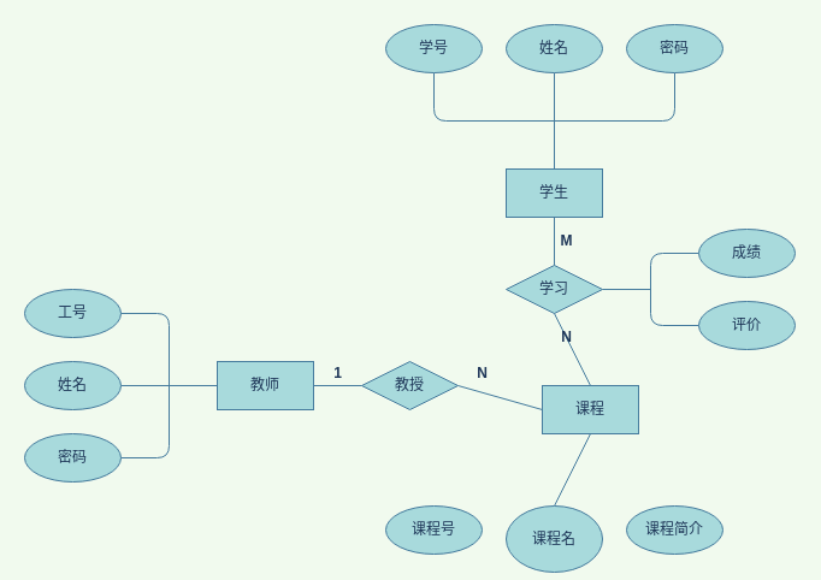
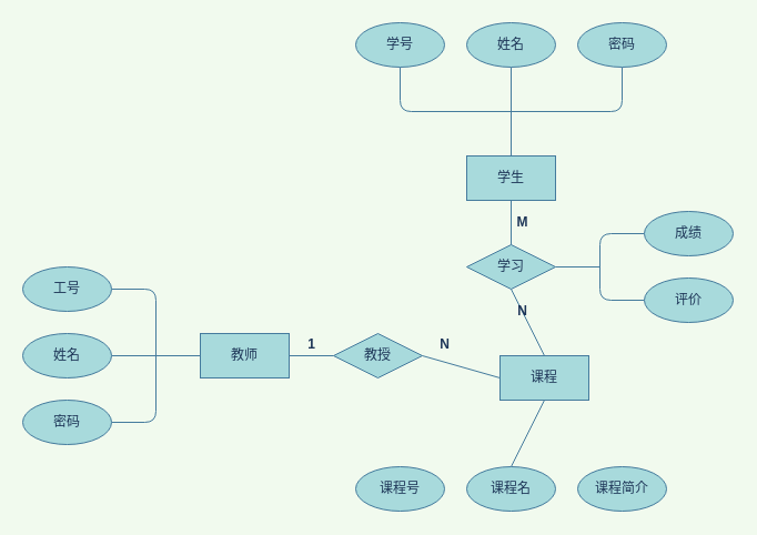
  <mxCell id="0" />
  <mxCell id="1" parent="0" />
  <mxCell id="2" value="课程" style="rounded=0;whiteSpace=wrap;html=1;sketch=0;strokeColor=#457B9D;fillColor=#A8DADC;fontColor=#1D3557;" parent="1" vertex="1"><mxGeometry x="450" y="320" width="80" height="40" as="geometry" /></mxCell>
  <mxCell id="3" value="教师" style="rounded=0;whiteSpace=wrap;html=1;sketch=0;strokeColor=#457B9D;fillColor=#A8DADC;fontColor=#1D3557;" parent="1" vertex="1"><mxGeometry x="180" y="300" width="80" height="40" as="geometry" /></mxCell>
  <mxCell id="4" value="教授" style="rhombus;whiteSpace=wrap;html=1;rounded=0;sketch=0;strokeColor=#457B9D;fillColor=#A8DADC;fontColor=#1D3557;" parent="1" vertex="1"><mxGeometry x="300" y="300" width="80" height="40" as="geometry" /></mxCell>
  <mxCell id="5" value="学生" style="rounded=0;whiteSpace=wrap;html=1;sketch=0;strokeColor=#457B9D;fillColor=#A8DADC;fontColor=#1D3557;" parent="1" vertex="1"><mxGeometry x="420" y="140" width="80" height="40" as="geometry" /></mxCell>
  <mxCell id="6" value="学习" style="rhombus;whiteSpace=wrap;html=1;rounded=0;sketch=0;strokeColor=#457B9D;fillColor=#A8DADC;fontColor=#1D3557;" parent="1" vertex="1"><mxGeometry x="420" y="220" width="80" height="40" as="geometry" /></mxCell>
  <mxCell id="7" value="" style="endArrow=none;html=1;strokeColor=#457B9D;fillColor=#A8DADC;fontColor=#1D3557;entryX=0.5;entryY=1;entryDx=0;entryDy=0;exitX=0.5;exitY=0;exitDx=0;exitDy=0;" parent="1" source="6" target="5" edge="1"><mxGeometry width="50" height="50" relative="1" as="geometry"><mxPoint x="380" y="310" as="sourcePoint" /><mxPoint x="430" y="260" as="targetPoint" /></mxGeometry></mxCell>
  <mxCell id="8" value="" style="endArrow=none;html=1;strokeColor=#457B9D;fillColor=#A8DADC;fontColor=#1D3557;entryX=0.5;entryY=0;entryDx=0;entryDy=0;exitX=0.5;exitY=1;exitDx=0;exitDy=0;" parent="1" source="6" target="2" edge="1"><mxGeometry width="50" height="50" relative="1" as="geometry"><mxPoint x="470" y="230" as="sourcePoint" /><mxPoint x="470" y="190" as="targetPoint" /></mxGeometry></mxCell>
  <mxCell id="9" value="" style="endArrow=none;html=1;strokeColor=#457B9D;fillColor=#A8DADC;fontColor=#1D3557;entryX=1;entryY=0.5;entryDx=0;entryDy=0;exitX=0;exitY=0.5;exitDx=0;exitDy=0;" parent="1" source="2" target="4" edge="1"><mxGeometry width="50" height="50" relative="1" as="geometry"><mxPoint x="480" y="240" as="sourcePoint" /><mxPoint x="480" y="200" as="targetPoint" /></mxGeometry></mxCell>
  <mxCell id="10" value="" style="endArrow=none;html=1;strokeColor=#457B9D;fillColor=#A8DADC;fontColor=#1D3557;entryX=1;entryY=0.5;entryDx=0;entryDy=0;exitX=0;exitY=0.5;exitDx=0;exitDy=0;" parent="1" source="4" target="3" edge="1"><mxGeometry width="50" height="50" relative="1" as="geometry"><mxPoint x="490" y="250" as="sourcePoint" /><mxPoint x="490" y="210" as="targetPoint" /></mxGeometry></mxCell>
  <mxCell id="11" value="&lt;b&gt;1&lt;/b&gt;" style="text;html=1;align=center;verticalAlign=middle;resizable=0;points=[];autosize=1;fontColor=#1D3557;" parent="1" vertex="1"><mxGeometry x="270" y="300" width="20" height="20" as="geometry" /></mxCell>
  <mxCell id="12" value="&lt;b&gt;N&lt;/b&gt;" style="text;html=1;align=center;verticalAlign=middle;resizable=0;points=[];autosize=1;fontColor=#1D3557;" parent="1" vertex="1"><mxGeometry x="390" y="300" width="20" height="20" as="geometry" /></mxCell>
  <mxCell id="13" value="&lt;b&gt;M&lt;/b&gt;" style="text;html=1;align=center;verticalAlign=middle;resizable=0;points=[];autosize=1;fontColor=#1D3557;" parent="1" vertex="1"><mxGeometry x="455" y="190" width="30" height="20" as="geometry" /></mxCell>
  <mxCell id="14" value="&lt;b&gt;N&lt;/b&gt;" style="text;html=1;align=center;verticalAlign=middle;resizable=0;points=[];autosize=1;fontColor=#1D3557;" parent="1" vertex="1"><mxGeometry x="460" y="270" width="20" height="20" as="geometry" /></mxCell>
  <mxCell id="15" value="" style="endArrow=none;html=1;strokeColor=#457B9D;fillColor=#A8DADC;fontColor=#1D3557;exitX=1;exitY=0.5;exitDx=0;exitDy=0;" parent="1" source="6" edge="1"><mxGeometry width="50" height="50" relative="1" as="geometry"><mxPoint x="540" y="320" as="sourcePoint" /><mxPoint x="540" y="240" as="targetPoint" /></mxGeometry></mxCell>
  <mxCell id="16" value="" style="endArrow=none;html=1;strokeColor=#457B9D;fillColor=#A8DADC;fontColor=#1D3557;entryX=0;entryY=0.5;entryDx=0;entryDy=0;exitX=0;exitY=0.5;exitDx=0;exitDy=0;" parent="1" source="18" target="17" edge="1"><mxGeometry width="50" height="50" relative="1" as="geometry"><mxPoint x="540" y="280" as="sourcePoint" /><mxPoint x="540" y="200" as="targetPoint" /><Array as="points"><mxPoint x="540" y="270" /><mxPoint x="540" y="210" /></Array></mxGeometry></mxCell>
  <mxCell id="17" value="成绩" style="ellipse;whiteSpace=wrap;html=1;rounded=0;sketch=0;strokeColor=#457B9D;fillColor=#A8DADC;fontColor=#1D3557;" parent="1" vertex="1"><mxGeometry x="580" y="190" width="80" height="40" as="geometry" /></mxCell>
  <mxCell id="18" value="评价" style="ellipse;whiteSpace=wrap;html=1;rounded=0;sketch=0;strokeColor=#457B9D;fillColor=#A8DADC;fontColor=#1D3557;" parent="1" vertex="1"><mxGeometry x="580" y="250" width="80" height="40" as="geometry" /></mxCell>
  <mxCell id="19" value="" style="endArrow=none;html=1;strokeColor=#457B9D;fillColor=#A8DADC;fontColor=#1D3557;entryX=0.5;entryY=0;entryDx=0;entryDy=0;exitX=0.5;exitY=1;exitDx=0;exitDy=0;" parent="1" source="22" target="5" edge="1"><mxGeometry width="50" height="50" relative="1" as="geometry"><mxPoint x="460" y="100" as="sourcePoint" /><mxPoint x="550" y="250" as="targetPoint" /></mxGeometry></mxCell>
  <mxCell id="20" value="" style="endArrow=none;html=1;strokeColor=#457B9D;fillColor=#A8DADC;fontColor=#1D3557;entryX=0.5;entryY=1;entryDx=0;entryDy=0;exitX=0.5;exitY=1;exitDx=0;exitDy=0;" parent="1" source="21" target="23" edge="1"><mxGeometry width="50" height="50" relative="1" as="geometry"><mxPoint x="380" y="100" as="sourcePoint" /><mxPoint x="640" y="100" as="targetPoint" /><Array as="points"><mxPoint x="360" y="100" /><mxPoint x="560" y="100" /></Array></mxGeometry></mxCell>
  <mxCell id="21" value="学号" style="ellipse;whiteSpace=wrap;html=1;rounded=0;sketch=0;strokeColor=#457B9D;fillColor=#A8DADC;fontColor=#1D3557;" parent="1" vertex="1"><mxGeometry x="320" y="20" width="80" height="40" as="geometry" /></mxCell>
  <mxCell id="22" value="姓名" style="ellipse;whiteSpace=wrap;html=1;rounded=0;sketch=0;strokeColor=#457B9D;fillColor=#A8DADC;fontColor=#1D3557;" parent="1" vertex="1"><mxGeometry x="420" y="20" width="80" height="40" as="geometry" /></mxCell>
  <mxCell id="23" value="密码" style="ellipse;whiteSpace=wrap;html=1;rounded=0;sketch=0;strokeColor=#457B9D;fillColor=#A8DADC;fontColor=#1D3557;" parent="1" vertex="1"><mxGeometry x="520" y="20" width="80" height="40" as="geometry" /></mxCell>
  <mxCell id="24" value="" style="endArrow=none;html=1;strokeColor=#457B9D;fillColor=#A8DADC;fontColor=#1D3557;entryX=0;entryY=0.5;entryDx=0;entryDy=0;" edge="1" parent="1" target="3"><mxGeometry width="50" height="50" relative="1" as="geometry"><mxPoint x="100" y="320" as="sourcePoint" /><mxPoint x="470" y="150" as="targetPoint" /></mxGeometry></mxCell>
  <mxCell id="25" value="" style="endArrow=none;html=1;strokeColor=#457B9D;fillColor=#A8DADC;fontColor=#1D3557;entryX=1;entryY=0.5;entryDx=0;entryDy=0;exitX=1;exitY=0.5;exitDx=0;exitDy=0;" edge="1" parent="1" source="28" target="27"><mxGeometry width="50" height="50" relative="1" as="geometry"><mxPoint x="140" y="380" as="sourcePoint" /><mxPoint x="140" y="260" as="targetPoint" /><Array as="points"><mxPoint x="140" y="380" /><mxPoint x="140" y="260" /></Array></mxGeometry></mxCell>
  <mxCell id="26" value="姓名" style="ellipse;whiteSpace=wrap;html=1;rounded=0;sketch=0;strokeColor=#457B9D;fillColor=#A8DADC;fontColor=#1D3557;" vertex="1" parent="1"><mxGeometry x="20" y="300" width="80" height="40" as="geometry" /></mxCell>
  <mxCell id="27" value="工号" style="ellipse;whiteSpace=wrap;html=1;rounded=0;sketch=0;strokeColor=#457B9D;fillColor=#A8DADC;fontColor=#1D3557;" vertex="1" parent="1"><mxGeometry x="20" y="240" width="80" height="40" as="geometry" /></mxCell>
  <mxCell id="28" value="密码" style="ellipse;whiteSpace=wrap;html=1;rounded=0;sketch=0;strokeColor=#457B9D;fillColor=#A8DADC;fontColor=#1D3557;" vertex="1" parent="1"><mxGeometry x="20" y="360" width="80" height="40" as="geometry" /></mxCell>
  <mxCell id="29" value="" style="endArrow=none;html=1;strokeColor=#457B9D;fillColor=#A8DADC;fontColor=#1D3557;exitX=0.5;exitY=1;exitDx=0;exitDy=0;entryX=0.5;entryY=0;entryDx=0;entryDy=0;" edge="1" parent="1" source="2" target="31"><mxGeometry width="50" height="50" relative="1" as="geometry"><mxPoint x="510" y="250" as="sourcePoint" /><mxPoint x="460" y="380" as="targetPoint" /></mxGeometry></mxCell>
  <mxCell id="30" value="课程号" style="ellipse;whiteSpace=wrap;html=1;rounded=0;sketch=0;strokeColor=#457B9D;fillColor=#A8DADC;fontColor=#1D3557;" vertex="1" parent="1"><mxGeometry x="320" y="420" width="80" height="40" as="geometry" /></mxCell>
- <mxCell id="31" value="课程名" style="ellipse;whiteSpace=wrap;html=1;rounded=0;sketch=0;strokeColor=#457B9D;fillColor=#A8DADC;fontColor=#1D3557;" vertex="1" parent="1"><mxGeometry x="420" y="420" width="80" height="55" as="geometry" /></mxCell>
+ <mxCell id="31" value="课程名" style="ellipse;whiteSpace=wrap;html=1;rounded=0;sketch=0;strokeColor=#457B9D;fillColor=#A8DADC;fontColor=#1D3557;" vertex="1" parent="1"><mxGeometry x="420" y="420" width="80" height="40" as="geometry" /></mxCell>
  <mxCell id="32" value="课程简介" style="ellipse;whiteSpace=wrap;html=1;rounded=0;sketch=0;strokeColor=#457B9D;fillColor=#A8DADC;fontColor=#1D3557;" vertex="1" parent="1"><mxGeometry x="520" y="420" width="80" height="40" as="geometry" /></mxCell>
